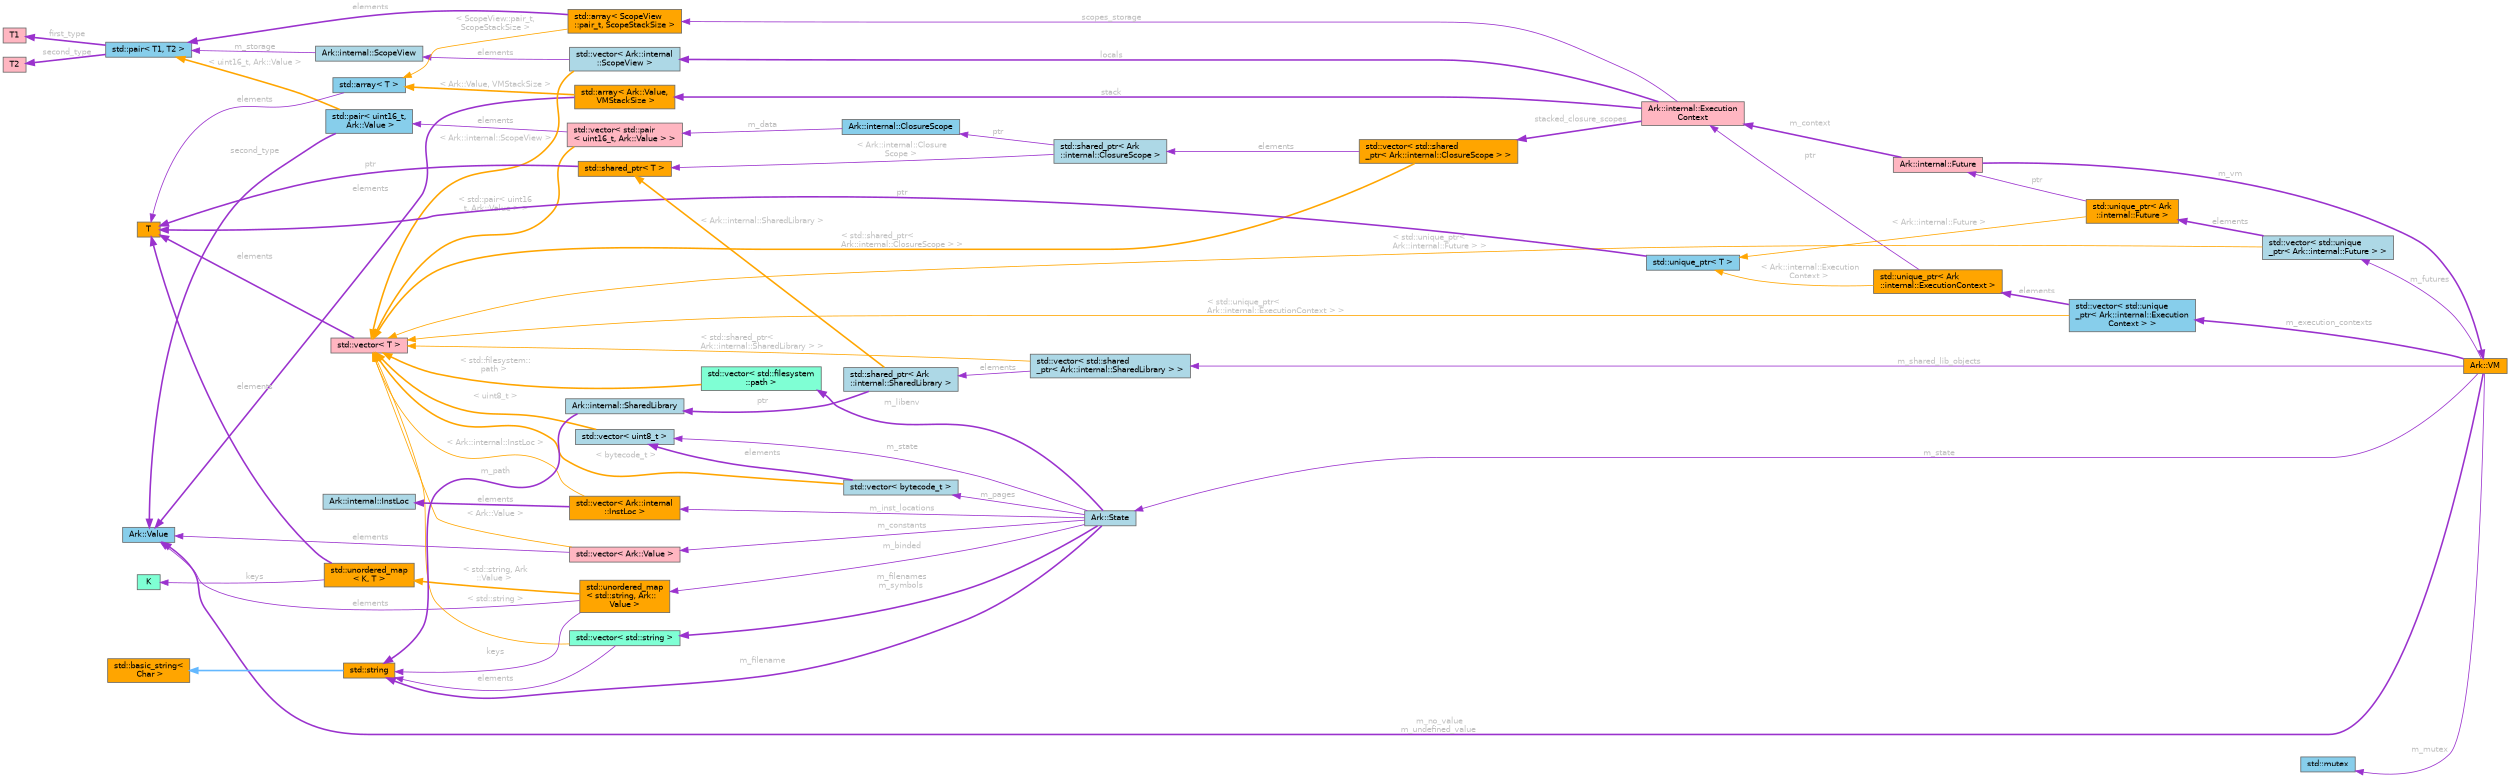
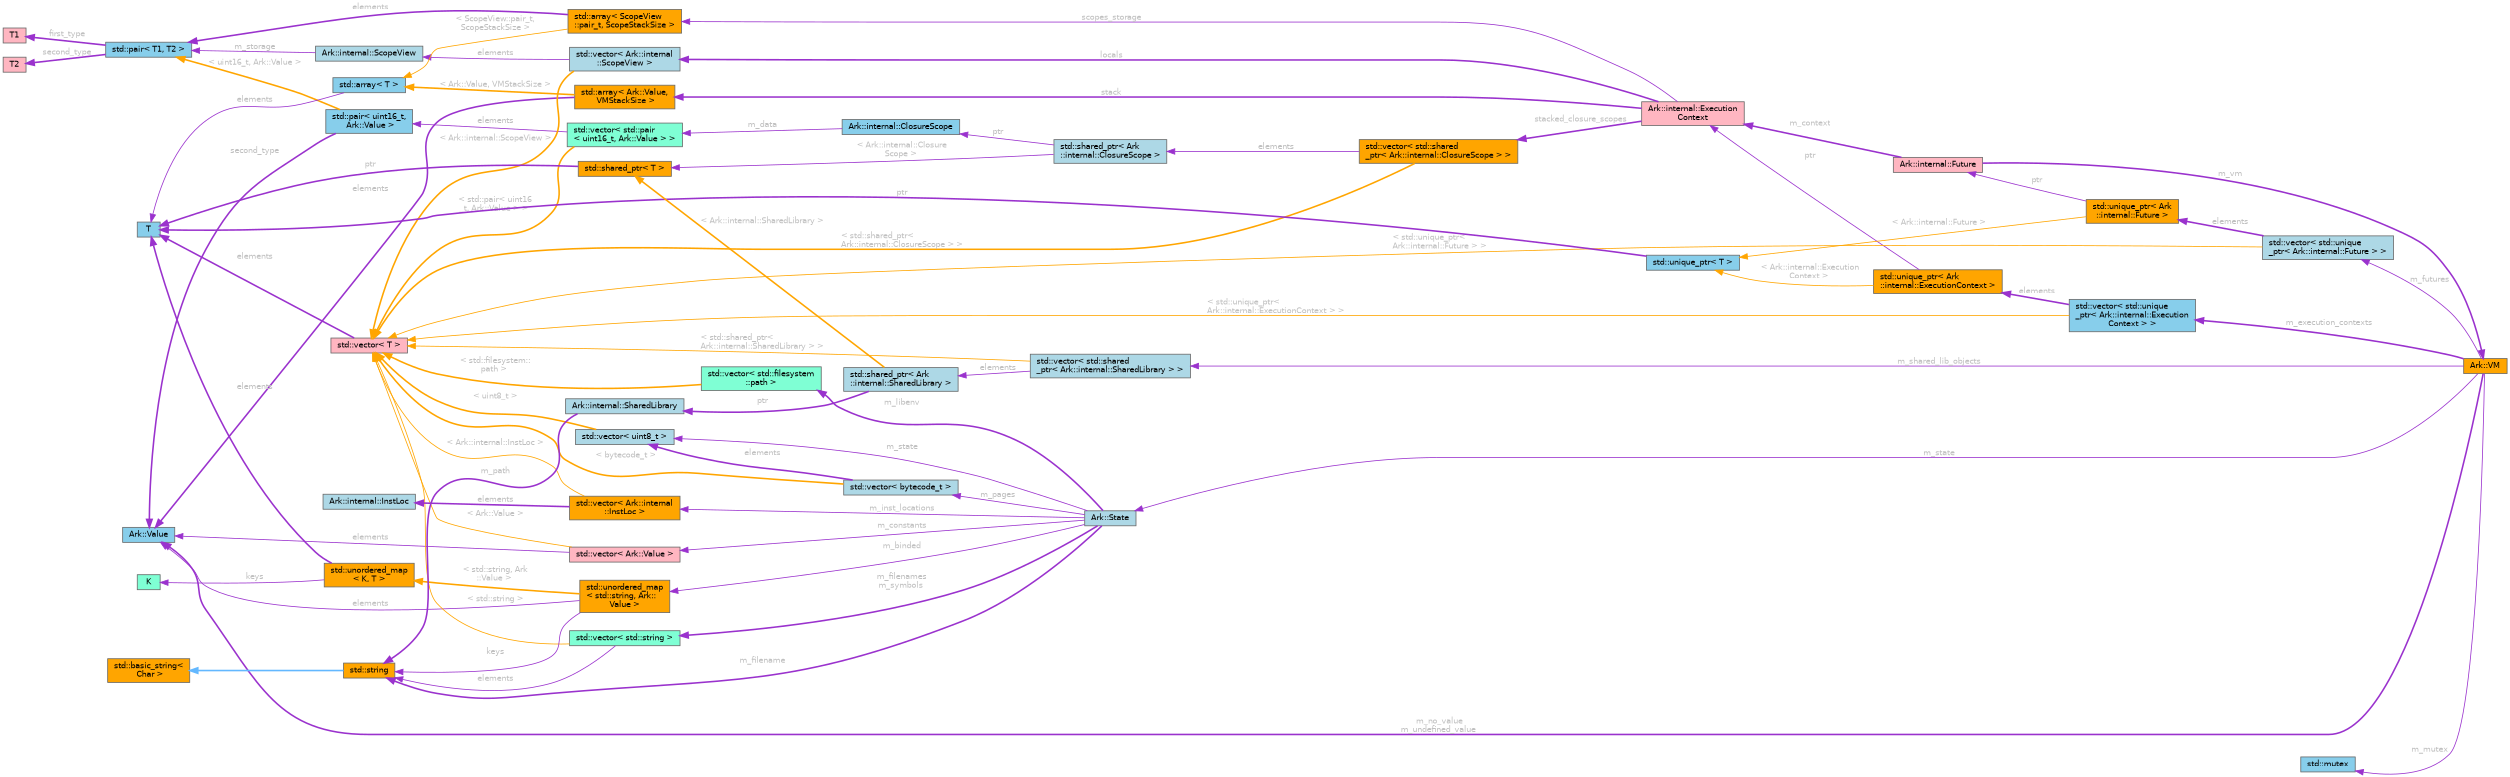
  digraph {
    rankdir=LR
    node [color=gray40 fillcolor=orange fontname=Helvetica fontsize=10 shape=box style=filled]
    edge [color=darkorchid3 dir=back fontcolor=grey fontname=Helvetica fontsize=10 labelfontname=Helvetica labelfontsize=10 style=bold]
    n1 [fillcolor=lightpink fontcolor=black height=0.2 label="Ark::internal::Future" width=0.4]
    n2 [height=0.2 label="std::unique_ptr\< Ark\l::internal::Future \>" width=0.4]
    n3 [fillcolor=lightblue height=0.2 label="std::vector\< std::unique\l_ptr\< Ark::internal::Future \> \>" width=0.4]
    n4 [fillcolor=lightpink height=0.2 label="Ark::internal::Execution\lContext" width=0.4]
    n5 [height=0.2 label="std::unique_ptr\< Ark\l::internal::ExecutionContext \>" width=0.4]
    n6 [fillcolor=skyblue height=0.2 label="std::vector\< std::unique\l_ptr\< Ark::internal::Execution\lContext \> \>" width=0.4]
    n7 [height=0.2 label="std::vector\< std::shared\l_ptr\< Ark::internal::ClosureScope \> \>" width=0.4]
    n8 [fillcolor=lightblue height=0.2 label="std::shared_ptr\< Ark\l::internal::ClosureScope \>" width=0.4]
    n9 [fillcolor=skyblue height=0.2 label="Ark::internal::ClosureScope" width=0.4]
-   n10 [fillcolor=lightpink height=0.2 label="std::vector\< std::pair\l\< uint16_t, Ark::Value \> \>" width=0.4]
+   n10 [fillcolor=aquamarine height=0.2 label="std::vector\< std::pair\l\< uint16_t, Ark::Value \> \>" width=0.4]
    n11 [fillcolor=skyblue height=0.2 label="std::pair\< uint16_t,\l Ark::Value \>" width=0.4]
    n12 [fillcolor=skyblue height=0.2 label="Ark::Value" width=0.4]
    n13 [height=0.2 label="std::array\< Ark::Value,\l VMStackSize \>" width=0.4]
    n14 [height=0.2 label="Ark::VM" width=0.4]
    n15 [fillcolor=lightpink height=0.2 label="std::vector\< Ark::Value \>" width=0.4]
    n16 [height=0.2 label="std::unordered_map\l\< std::string, Ark::\lValue \>" width=0.4]
    n17 [fillcolor=lightblue height=0.2 label="Ark::State" width=0.4]
    n18 [fillcolor=skyblue height=0.2 label="std::pair\< T1, T2 \>" width=0.4]
    n19 [fillcolor=lightblue height=0.2 label="Ark::internal::ScopeView" width=0.4]
    n20 [height=0.2 label="std::array\< ScopeView\l::pair_t, ScopeStackSize \>" width=0.4]
    n21 [fillcolor=lightblue height=0.2 label="std::vector\< Ark::internal\l::ScopeView \>" width=0.4]
    n22 [fillcolor=lightpink height=0.2 label=T1 width=0.4]
    n23 [fillcolor=lightpink height=0.2 label=T2 width=0.4]
    n24 [fillcolor=lightpink height=0.2 label="std::vector\< T \>" width=0.4]
    n25 [fillcolor=lightblue height=0.2 label="std::vector\< uint8_t \>" width=0.4]
    n26 [fillcolor=aquamarine height=0.2 label="std::vector\< std::filesystem\l::path \>" width=0.4]
    n27 [fillcolor=aquamarine height=0.2 label="std::vector\< std::string \>" width=0.4]
    n28 [height=0.2 label="std::vector\< Ark::internal\l::InstLoc \>" width=0.4]
    n29 [fillcolor=lightblue height=0.2 label="std::vector\< bytecode_t \>" width=0.4]
    n30 [fillcolor=lightblue height=0.2 label="std::vector\< std::shared\l_ptr\< Ark::internal::SharedLibrary \> \>" width=0.4]
-   n31 [height=0.2 label=T width=0.4]
+   n31 [fillcolor=skyblue height=0.2 label=T width=0.4]
    n32 [height=0.2 label="std::shared_ptr\< T \>" width=0.4]
    n33 [fillcolor=skyblue height=0.2 label="std::array\< T \>" width=0.4]
    n34 [height=0.2 label="std::unordered_map\l\< K, T \>" width=0.4]
    n35 [fillcolor=skyblue height=0.2 label="std::unique_ptr\< T \>" width=0.4]
    n36 [fillcolor=lightblue height=0.2 label="std::shared_ptr\< Ark\l::internal::SharedLibrary \>" width=0.4]
    n37 [height=0.2 label="std::string" width=0.4]
    n38 [fillcolor=lightblue height=0.2 label="Ark::internal::SharedLibrary" width=0.4]
    n39 [height=0.2 label="std::basic_string\<\l Char \>" width=0.4]
    n40 [fillcolor=lightblue height=0.2 label="Ark::internal::InstLoc" width=0.4]
    n41 [fillcolor=aquamarine height=0.2 label=K width=0.4]
    n42 [fillcolor=skyblue height=0.2 label="std::mutex" width=0.4]
    n1 -> n2 [label=" ptr" style=solid]
    n2 -> n3 [label=" elements"]
    n3 -> n14 [label=" m_futures" style=solid]
    n4 -> n1 [label=" m_context"]
    n4 -> n5 [label=" ptr" style=solid]
    n5 -> n6 [label=" elements"]
    n6 -> n14 [label=" m_execution_contexts"]
    n7 -> n4 [label=" stacked_closure_scopes"]
    n8 -> n7 [label=" elements" style=solid]
    n9 -> n8 [label=" ptr" style=solid]
    n10 -> n9 [label=" m_data" style=solid]
    n11 -> n10 [label=" elements" style=solid]
    n12 -> n11 [label=" second_type"]
    n12 -> n13 [label=" elements"]
    n12 -> n14 [label=" m_no_value\nm_undefined_value"]
    n12 -> n15 [label=" elements" style=solid]
    n12 -> n16 [label=" elements" style=solid]
    n13 -> n4 [label=" stack"]
    n14 -> n1 [label=" m_vm"]
    n15 -> n17 [label=" m_constants" style=solid]
    n16 -> n17 [label=" m_binded" style=solid]
    n17 -> n14 [label=" m_state" style=solid]
    n18 -> n11 [color=orange label=" \< uint16_t, Ark::Value \>"]
    n18 -> n19 [label=" m_storage" style=solid]
    n18 -> n20 [label=" elements"]
    n19 -> n21 [label=" elements" style=solid]
    n20 -> n4 [label=" scopes_storage" style=solid]
    n21 -> n4 [label=" locals"]
    n22 -> n18 [label=" first_type"]
    n23 -> n18 [label=" second_type"]
    n24 -> n3 [color=orange label=" \< std::unique_ptr\<\l Ark::internal::Future \> \>" style=solid]
    n24 -> n6 [color=orange label=" \< std::unique_ptr\<\l Ark::internal::ExecutionContext \> \>" style=solid]
    n24 -> n7 [color=orange label=" \< std::shared_ptr\<\l Ark::internal::ClosureScope \> \>"]
    n24 -> n10 [color=orange label=" \< std::pair\< uint16\l_t, Ark::Value \> \>"]
    n24 -> n15 [color=orange label=" \< Ark::Value \>" style=solid]
    n24 -> n21 [color=orange label=" \< Ark::internal::ScopeView \>"]
    n24 -> n25 [color=orange label=" \< uint8_t \>"]
    n24 -> n26 [color=orange label=" \< std::filesystem::\lpath \>"]
    n24 -> n27 [color=orange label=" \< std::string \>" style=solid]
    n24 -> n28 [color=orange label=" \< Ark::internal::InstLoc \>" style=solid]
    n24 -> n29 [color=orange label=" \< bytecode_t \>"]
    n24 -> n30 [color=orange label=" \< std::shared_ptr\<\l Ark::internal::SharedLibrary \> \>" style=solid]
    n25 -> n17 [label=" m_state" style=solid]
    n25 -> n29 [label=" elements"]
    n26 -> n17 [label=" m_libenv"]
    n27 -> n17 [label=" m_filenames\nm_symbols"]
    n28 -> n17 [label=" m_inst_locations" style=solid]
    n29 -> n17 [label=" m_pages" style=solid]
    n30 -> n14 [label=" m_shared_lib_objects" style=solid]
    n31 -> n24 [label=" elements"]
    n31 -> n32 [label=" ptr"]
    n31 -> n33 [label=" elements" style=solid]
    n31 -> n34 [label=" elements"]
    n31 -> n35 [label=" ptr"]
    n32 -> n8 [label=" \< Ark::internal::Closure\lScope \>" style=solid]
    n32 -> n36 [color=orange label=" \< Ark::internal::SharedLibrary \>"]
    n33 -> n13 [color=orange label=" \< Ark::Value, VMStackSize \>"]
    n33 -> n20 [color=orange label=" \< ScopeView::pair_t,\l ScopeStackSize \>" style=solid]
    n34 -> n16 [color=orange label=" \< std::string, Ark\l::Value \>"]
    n35 -> n2 [color=orange label=" \< Ark::internal::Future \>" style=solid]
    n35 -> n5 [color=orange label=" \< Ark::internal::Execution\lContext \>" style=solid]
    n36 -> n30 [label=" elements" style=solid]
    n37 -> n16 [label=" keys" style=solid]
    n37 -> n17 [label=" m_filename"]
    n37 -> n27 [label=" elements" style=solid]
    n37 -> n38 [label=" m_path"]
    n38 -> n36 [label=" ptr"]
    n39 -> n37 [color=steelblue1 fontcolor=""]
    n40 -> n28 [label=" elements"]
    n41 -> n34 [label=" keys" style=solid]
    n42 -> n14 [label=" m_mutex" style=solid]
  }
